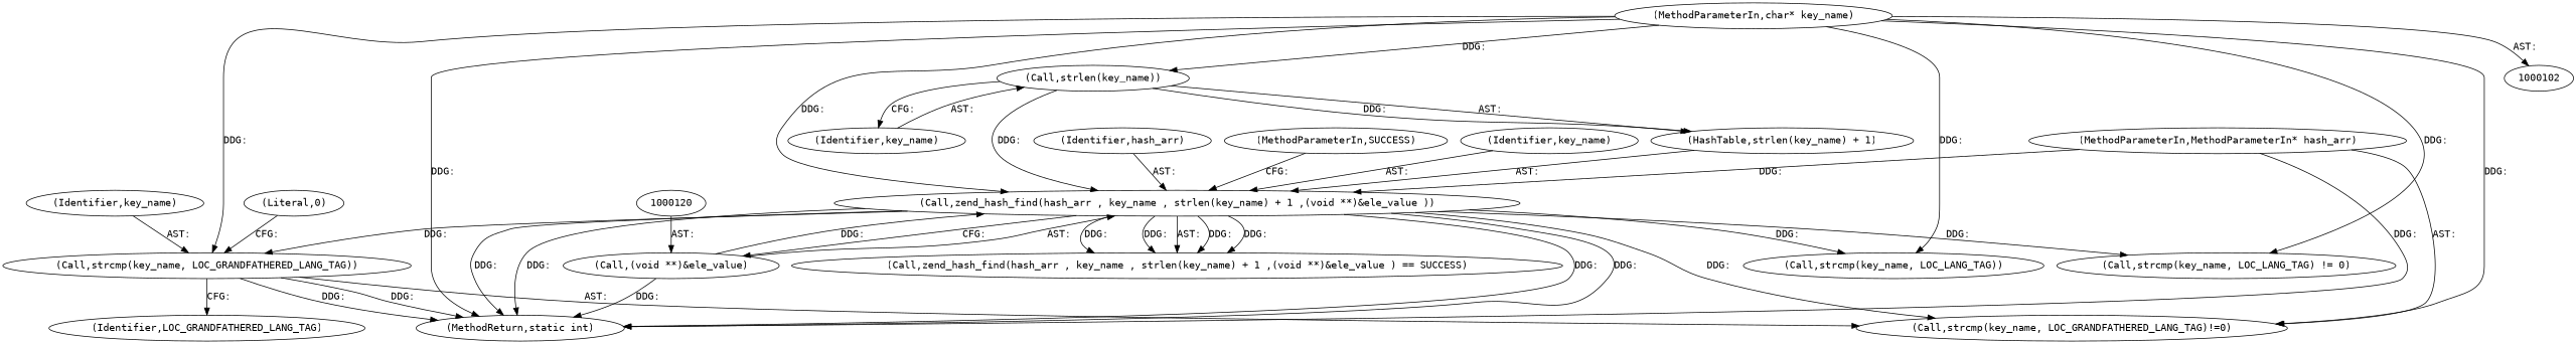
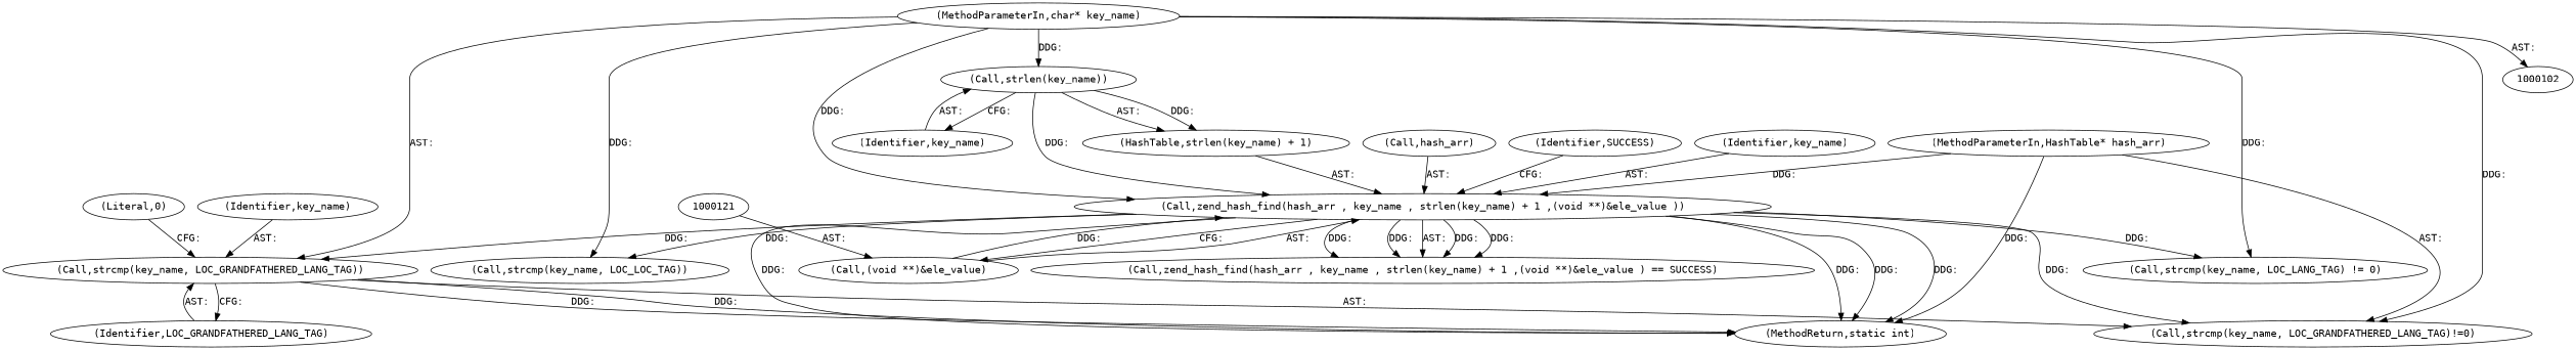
  digraph {
    fontname="DejaVu Sans Mono"
    node [fontname="DejaVu Sans Mono"]
    edge [fontname="DejaVu Sans Mono"]
    n1 [label="(Call,strcmp(key_name, LOC_GRANDFATHERED_LANG_TAG))"]
    n2 [label="(MethodReturn,static int)"]
    n3 [label="(Call,strcmp(key_name, LOC_GRANDFATHERED_LANG_TAG)!=0)"]
    n4 [label="(Identifier,LOC_GRANDFATHERED_LANG_TAG)"]
    n5 [label="(MethodParameterIn,char* key_name)"]
    n6 [label="(Call,zend_hash_find(hash_arr , key_name , strlen(key_name) + 1 ,(void **)&ele_value ))"]
    n7 [label="(Call,strlen(key_name))"]
-   n8 [label="(Call,strcmp(key_name, LOC_LANG_TAG))"]
+   n8 [label="(Call,strcmp(key_name, LOC_LOC_TAG))"]
    n9 [label="(Call,strcmp(key_name, LOC_LANG_TAG) != 0)"]
    1000102
    n11 [label="(Call,(void **)&ele_value)"]
    n12 [label="(Call,zend_hash_find(hash_arr , key_name , strlen(key_name) + 1 ,(void **)&ele_value ) == SUCCESS)"]
    n13 [label="(HashTable,strlen(key_name) + 1)"]
    n14 [label="(Identifier,key_name)"]
-   n15 [label="(MethodParameterIn,MethodParameterIn* hash_arr)"]
-   n16 [label="(Identifier,hash_arr)"]
-   n17 [label="(MethodParameterIn,SUCCESS)"]
+   n15 [label="(MethodParameterIn,HashTable* hash_arr)"]
+   n16 [label="(Call,hash_arr)"]
+   n17 [label="(Identifier,SUCCESS)"]
    n18 [label="(Literal,0)"]
    n19 [label="(Identifier,key_name)"]
    n20 [label="(Identifier,key_name)"]
-   1000121 [label=1000120]
+   1000121
    n1 -> n2 [label="DDG: "]
    n1 -> n2 [label="DDG: "]
    n1 -> n3 [label="AST: "]
    n1 -> n4 [label="CFG: "]
-   n5 -> n1 [label="DDG: "]
-   n5 -> n2 [label="DDG: "]
+   n4 -> n1 [label="AST: "]
+   n5 -> n1 [label="AST: "]
    n5 -> n3 [label="DDG: "]
    n5 -> n6 [label="DDG: "]
    n5 -> n7 [label="DDG: "]
    n5 -> n8 [label="DDG: "]
    n5 -> n9 [label="DDG: "]
    n5 -> 1000102 [label="AST: "]
    n6 -> n1 [label="DDG: "]
    n6 -> n2 [label="DDG: "]
    n6 -> n2 [label="DDG: "]
    n6 -> n2 [label="DDG: "]
    n6 -> n2 [label="DDG: "]
    n6 -> n3 [label="DDG: "]
    n6 -> n8 [label="DDG: "]
    n6 -> n9 [label="DDG: "]
    n6 -> n11 [label="CFG: "]
    n6 -> n12 [label="AST: "]
    n6 -> n12 [label="DDG: "]
    n6 -> n12 [label="DDG: "]
    n6 -> n12 [label="DDG: "]
    n6 -> n12 [label="DDG: "]
    n7 -> n6 [label="DDG: "]
    n7 -> n13 [label="AST: "]
    n7 -> n13 [label="DDG: "]
    n7 -> n14 [label="CFG: "]
-   n11 -> n2 [label="DDG: "]
    n11 -> n6 [label="AST: "]
    n11 -> n6 [label="DDG: "]
    n13 -> n6 [label="AST: "]
    n14 -> n7 [label="AST: "]
    n15 -> n2 [label="DDG: "]
    n15 -> n3 [label="AST: "]
    n15 -> n6 [label="DDG: "]
    n16 -> n6 [label="AST: "]
    n17 -> n6 [label="CFG: "]
    n18 -> n1 [label="CFG: "]
    n19 -> n6 [label="AST: "]
    n20 -> n1 [label="AST: "]
    1000121 -> n11 [label="AST: "]
  }
